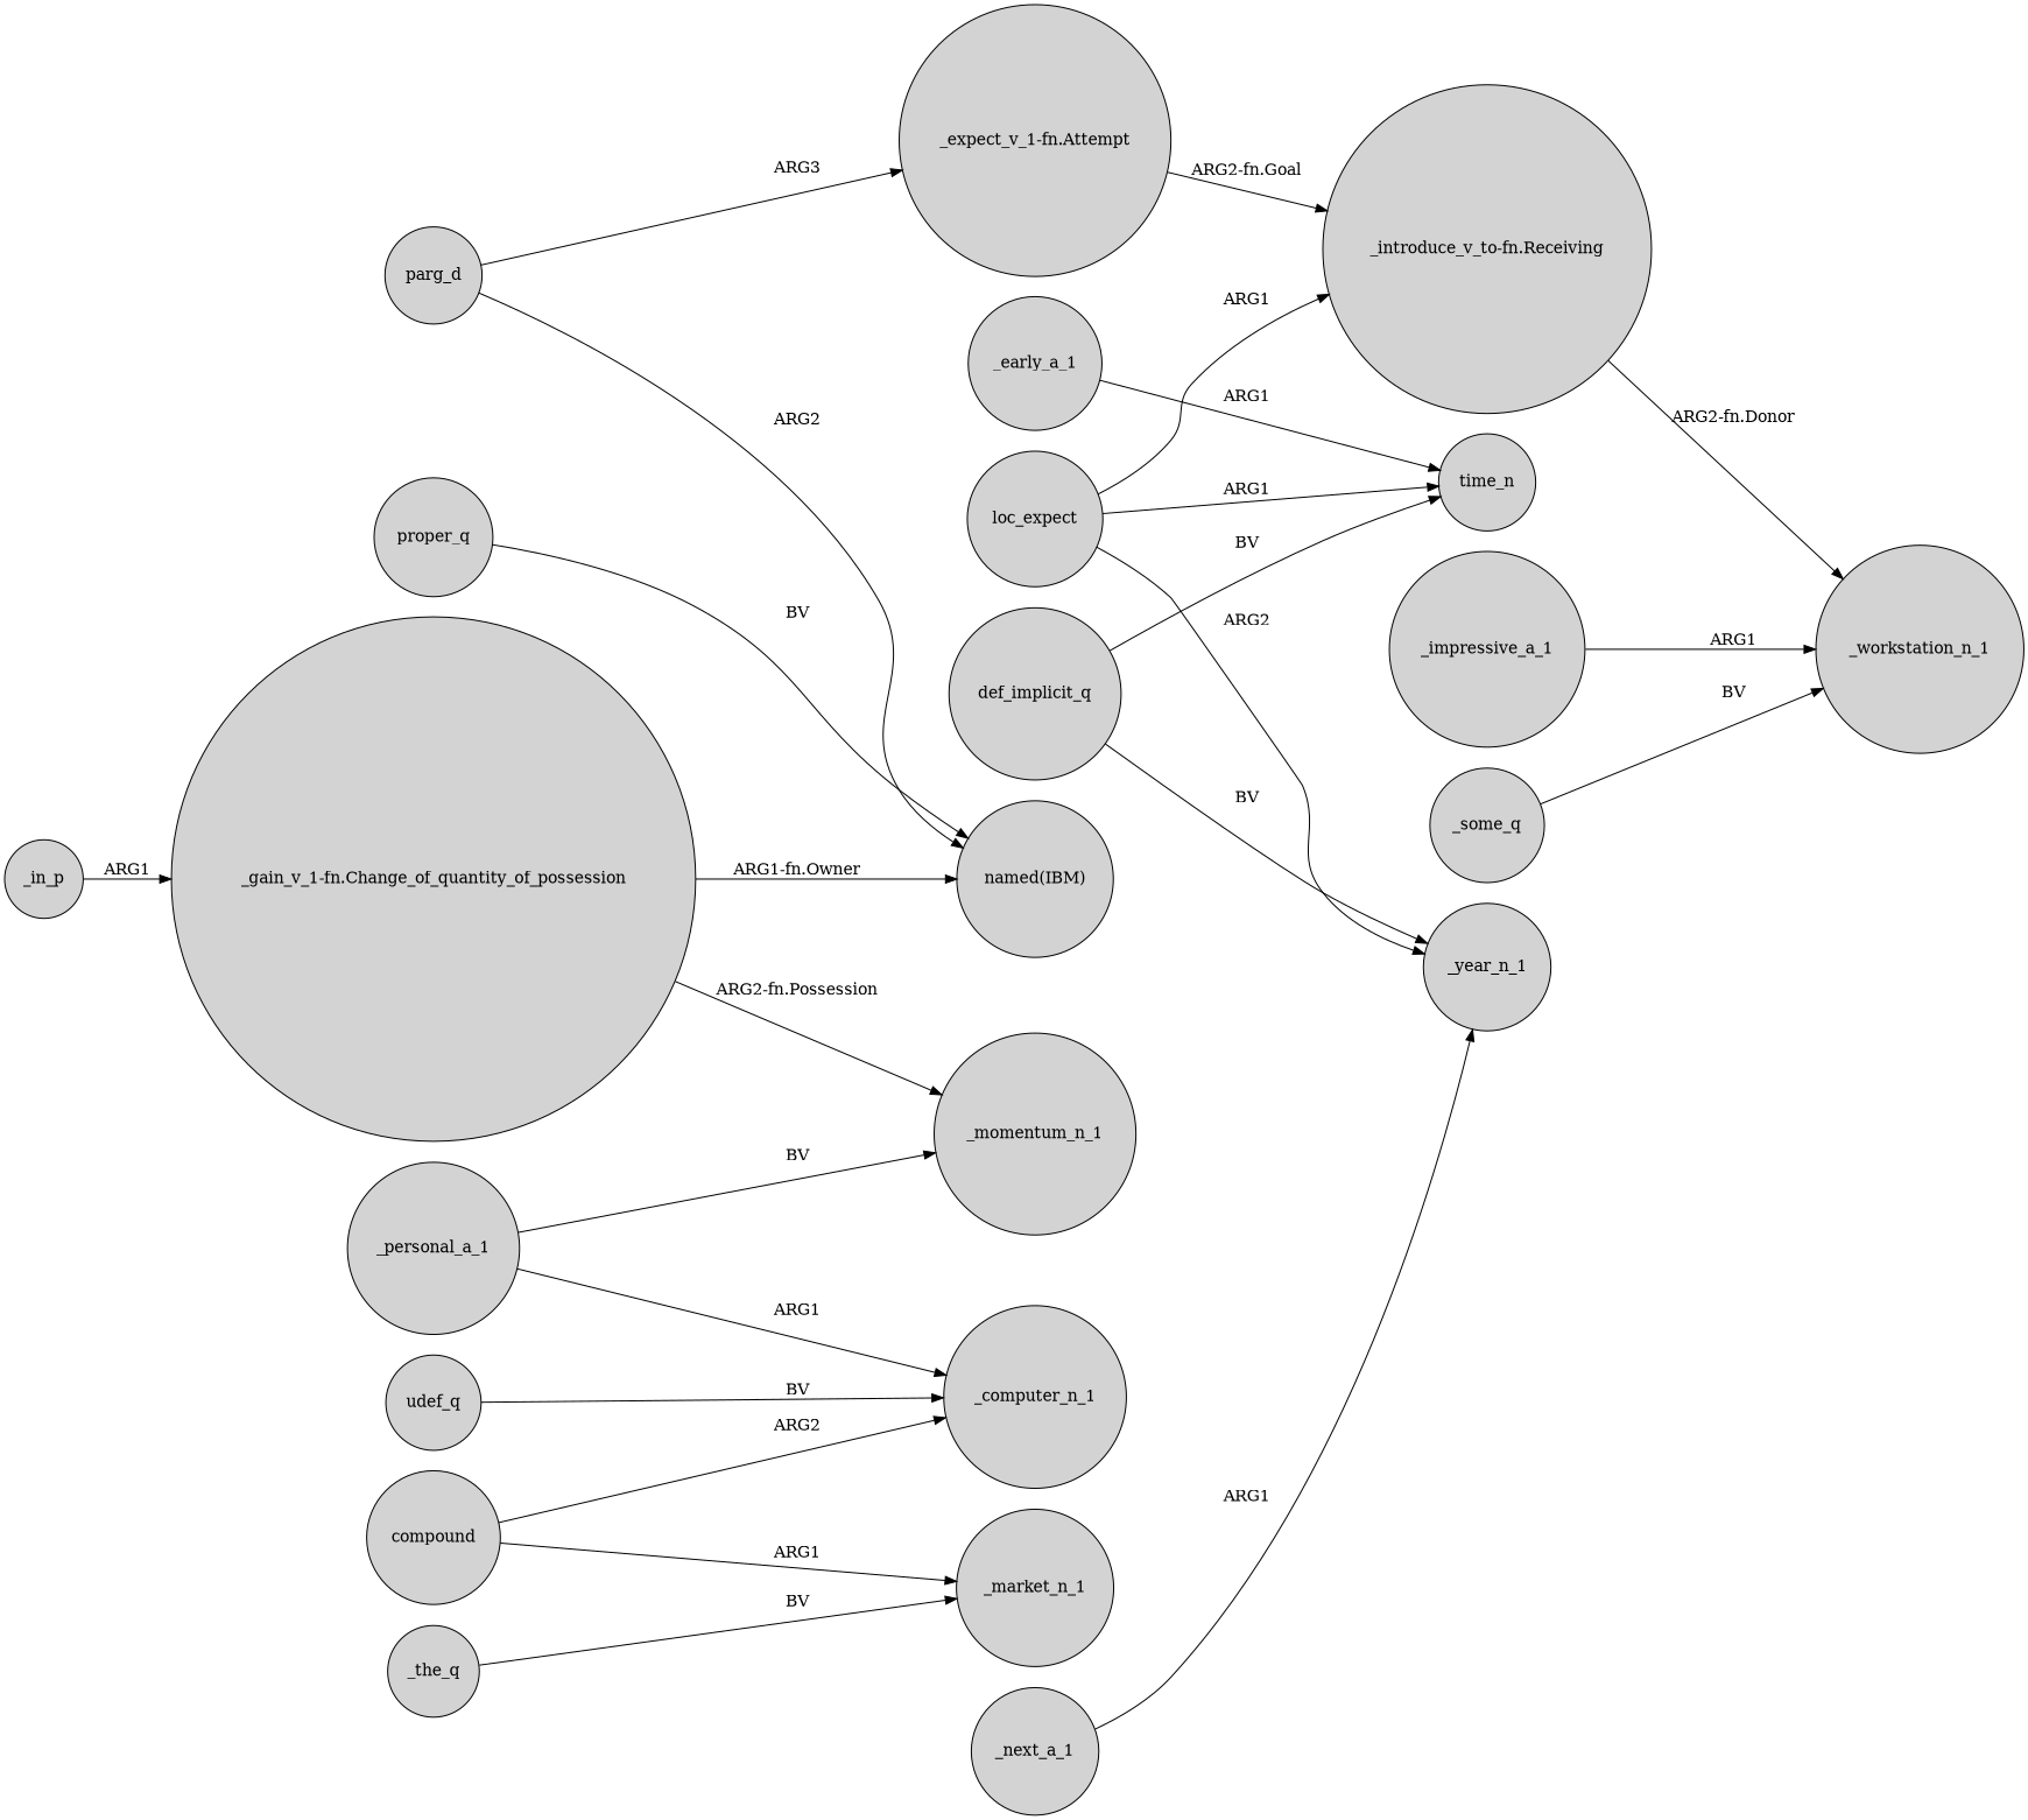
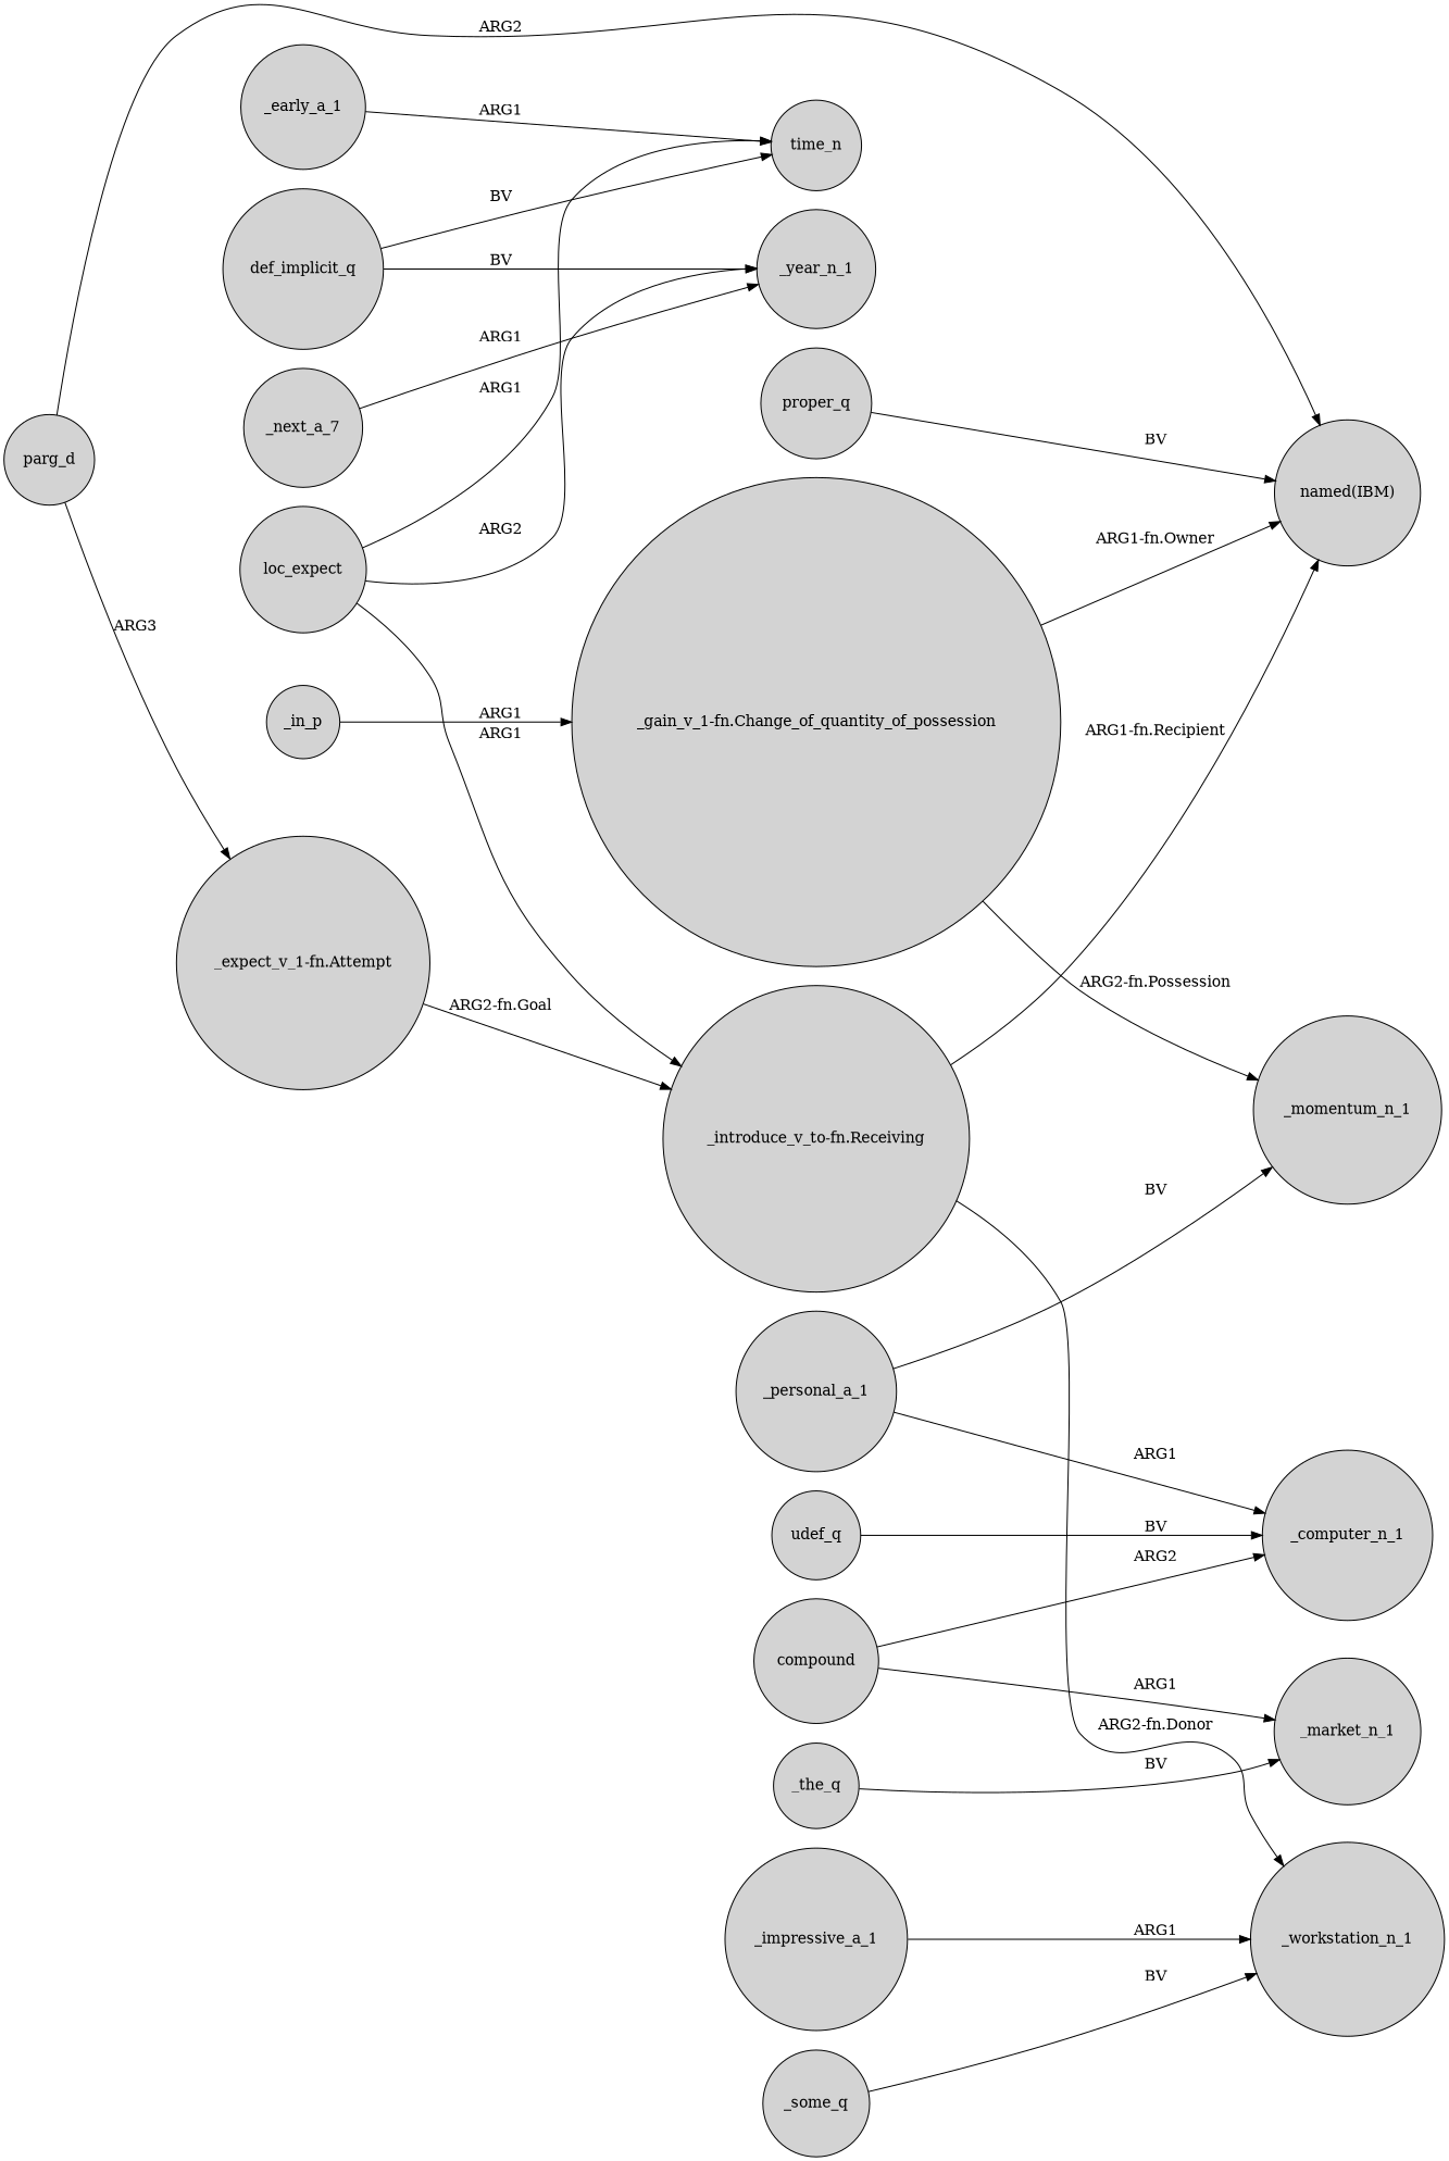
  digraph {
    rankdir=LR
    node [shape=circle style=filled]
    _early_a_1
    time_n
    "_gain_v_1-fn.Change_of_quantity_of_possession"
    _momentum_n_1
    "named(IBM)"
    "_introduce_v_to-fn.Receiving"
    _workstation_n_1
    n8 [label=loc_expect]
    _year_n_1
    def_implicit_q
    compound
    _computer_n_1
    _market_n_1
    proper_q
    "_expect_v_1-fn.Attempt"
    _the_q
    _in_p
    _impressive_a_1
    parg_d
    udef_q
    _personal_a_1
    _some_q
-   _next_a_1
+   _next_a_1 [label=_next_a_7]
    _early_a_1 -> time_n [label=ARG1]
    "_gain_v_1-fn.Change_of_quantity_of_possession" -> _momentum_n_1 [label="ARG2-fn.Possession"]
    "_gain_v_1-fn.Change_of_quantity_of_possession" -> "named(IBM)" [label="ARG1-fn.Owner"]
+   "_introduce_v_to-fn.Receiving" -> "named(IBM)" [label="ARG1-fn.Recipient"]
    "_introduce_v_to-fn.Receiving" -> _workstation_n_1 [label="ARG2-fn.Donor"]
    n8 -> time_n [label=ARG1]
    n8 -> "_introduce_v_to-fn.Receiving" [label=ARG1]
    n8 -> _year_n_1 [label=ARG2]
    def_implicit_q -> time_n [label=BV]
    def_implicit_q -> _year_n_1 [label=BV]
    compound -> _computer_n_1 [label=ARG2]
    compound -> _market_n_1 [label=ARG1]
    proper_q -> "named(IBM)" [label=BV]
    "_expect_v_1-fn.Attempt" -> "_introduce_v_to-fn.Receiving" [label="ARG2-fn.Goal"]
    _the_q -> _market_n_1 [label=BV]
    _in_p -> "_gain_v_1-fn.Change_of_quantity_of_possession" [label=ARG1]
    _impressive_a_1 -> _workstation_n_1 [label=ARG1]
    parg_d -> "named(IBM)" [label=ARG2]
    parg_d -> "_expect_v_1-fn.Attempt" [label=ARG3]
    udef_q -> _computer_n_1 [label=BV]
    _personal_a_1 -> _momentum_n_1 [label=BV]
    _personal_a_1 -> _computer_n_1 [label=ARG1]
    _some_q -> _workstation_n_1 [label=BV]
    _next_a_1 -> _year_n_1 [label=ARG1]
  }
